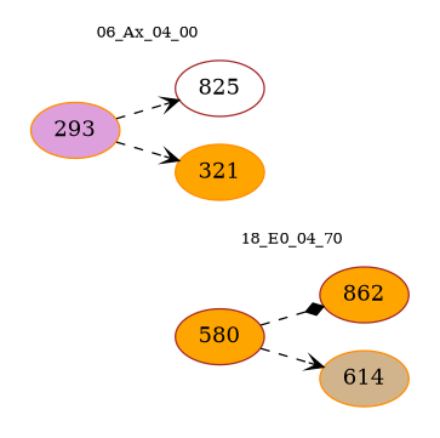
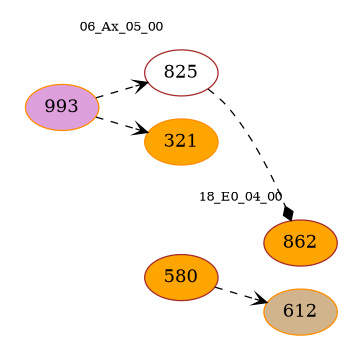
  digraph {
    rankdir=LR
    node [color=darkorange fillcolor=orange style=filled]
    edge [arrowhead=vee color=black style=dashed]
-   n1 [fillcolor=plum label=293]
+   n1 [fillcolor=plum label=993]
    n2 [label=321]
    n3 [color=brown fillcolor=white label=825]
    n4 [color=brown label=580]
-   n5 [fillcolor=tan label=614]
+   n5 [fillcolor=tan label=612]
    n6 [color=brown label=862]
    subgraph cluster_1 {
      color=white
      fontsize=10
-     label="06_Ax_04_00"
+     label="06_Ax_05_00"
      n1
      n2
      n3
    }
    subgraph cluster_2 {
      color=white
      fontsize=10
-     label="18_E0_04_70"
+     label="18_E0_04_00"
      n4
      n5
      n6
    }
    n1 -> n2
    n1 -> n3
    n4 -> n5
-   n4 -> n6 [arrowhead=diamond]
+   n3 -> n6 [arrowhead=diamond]
  }
